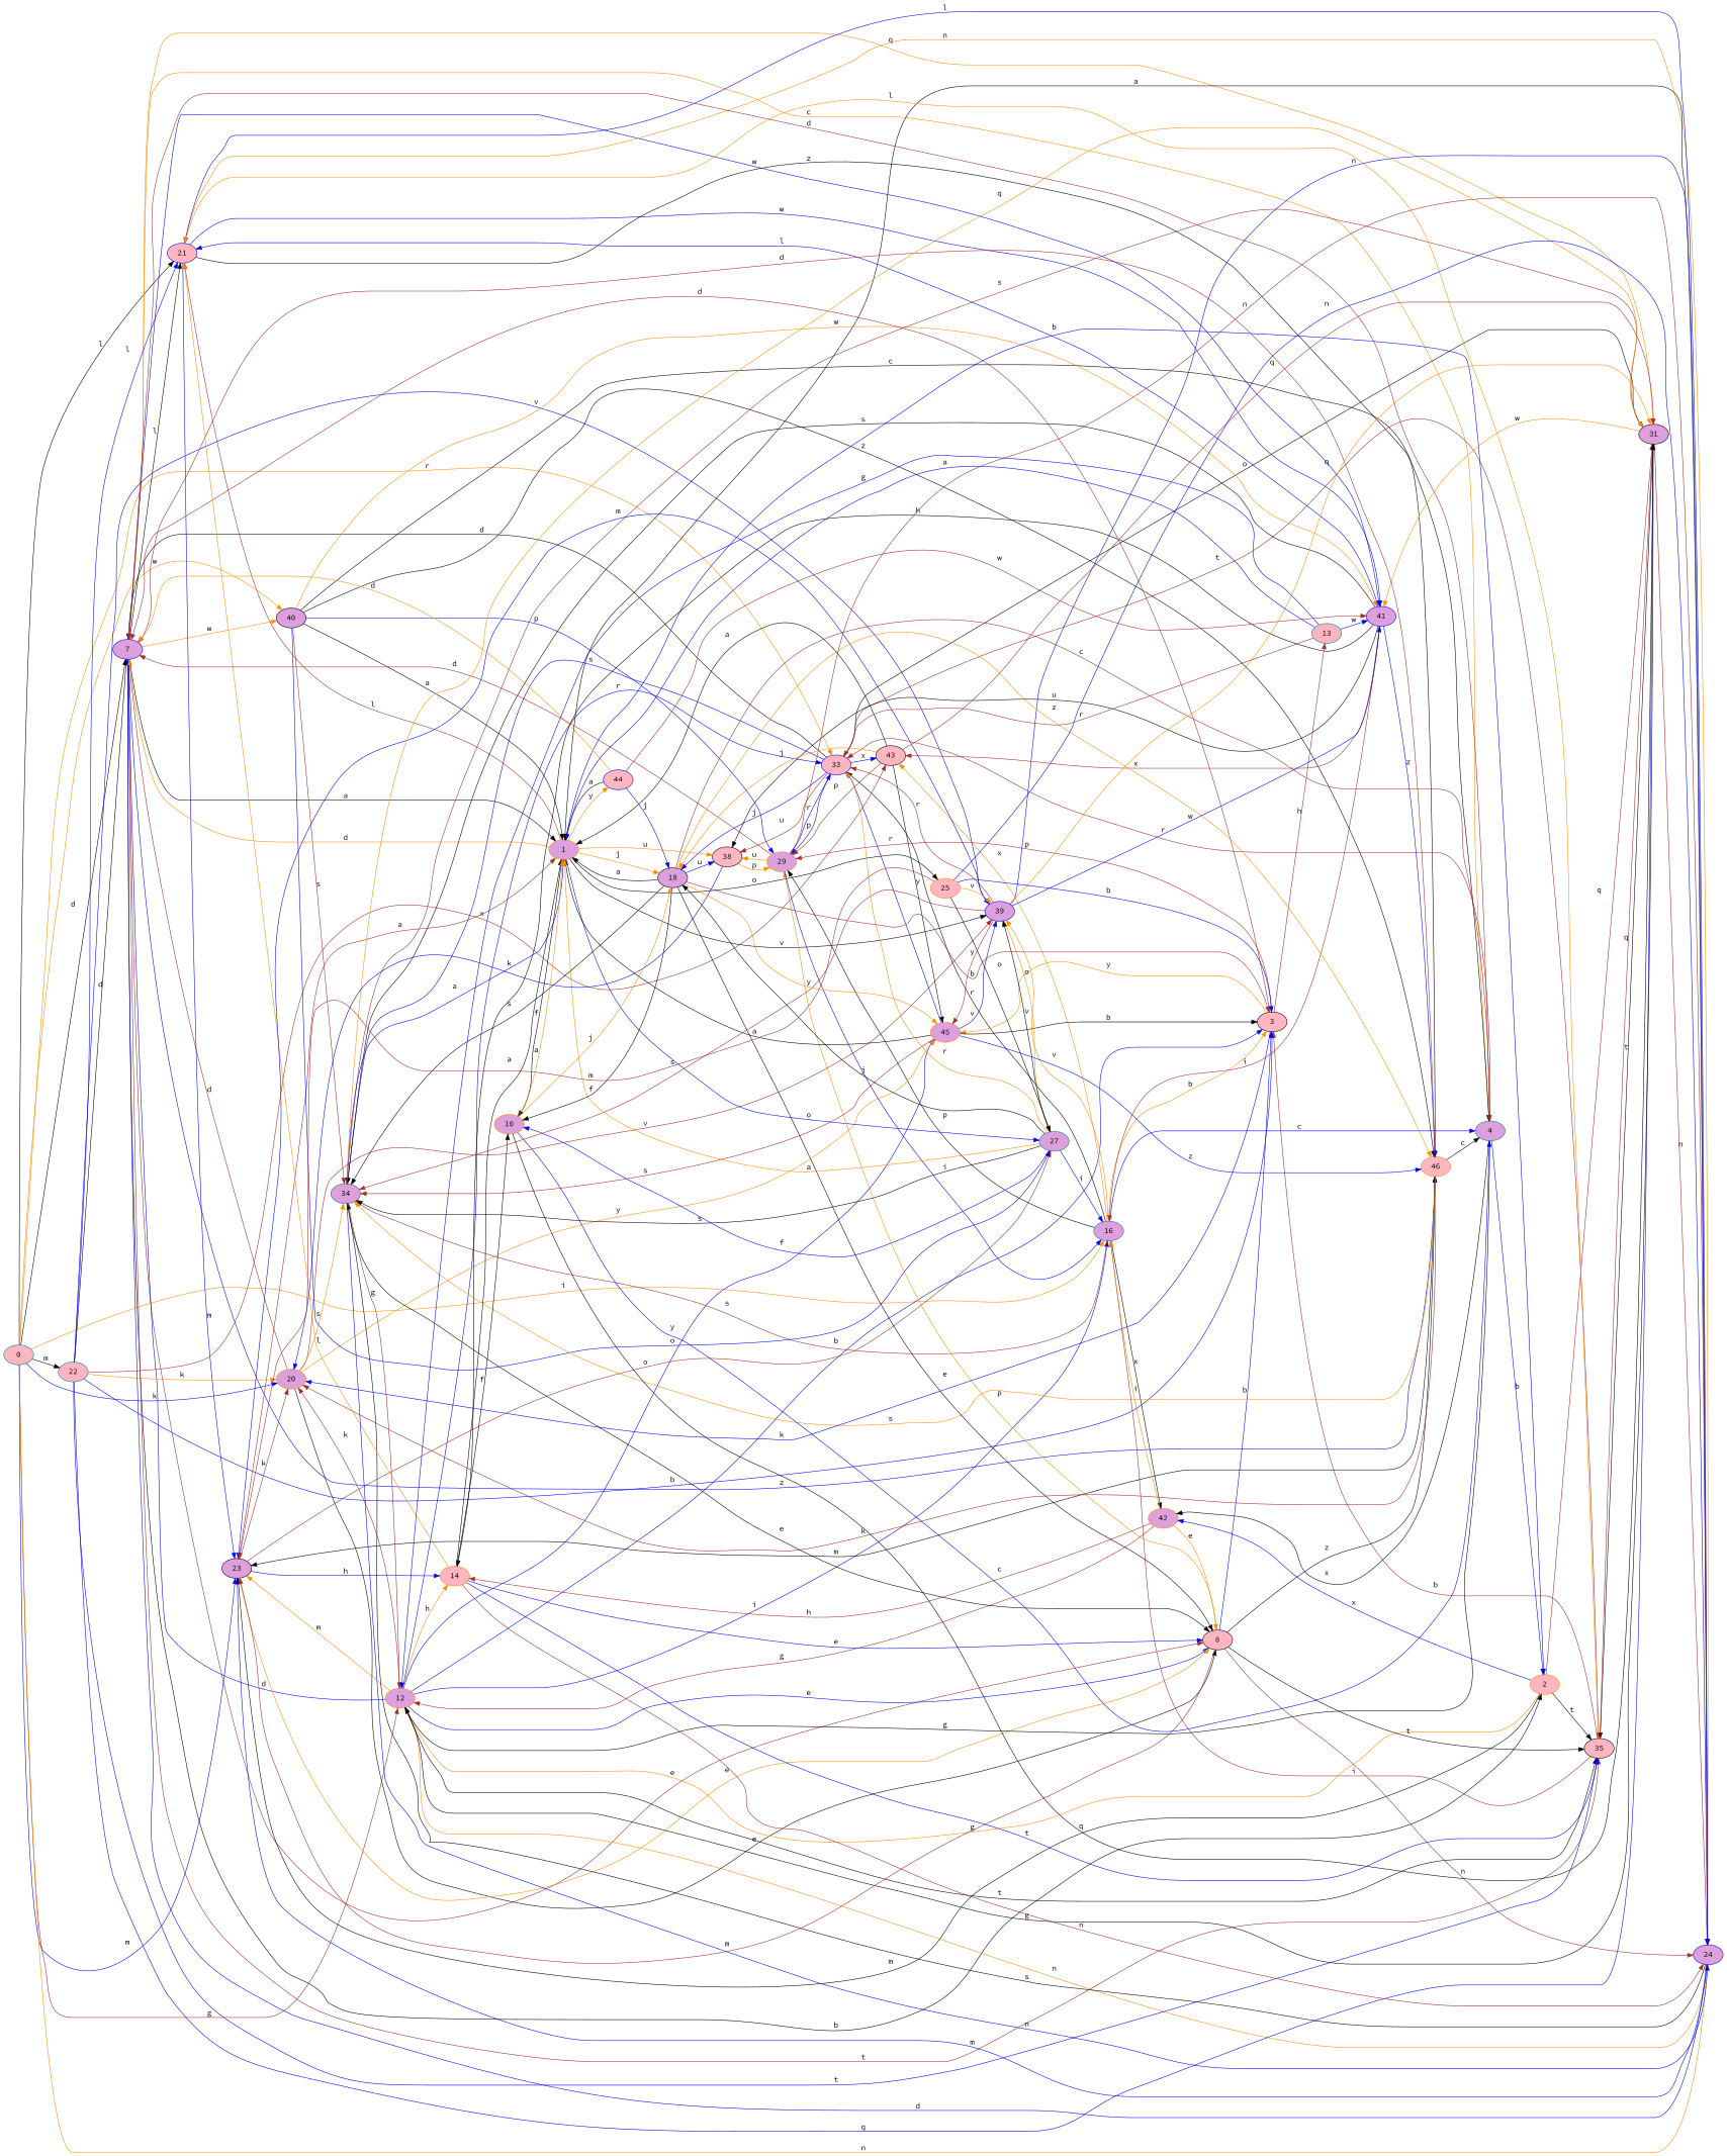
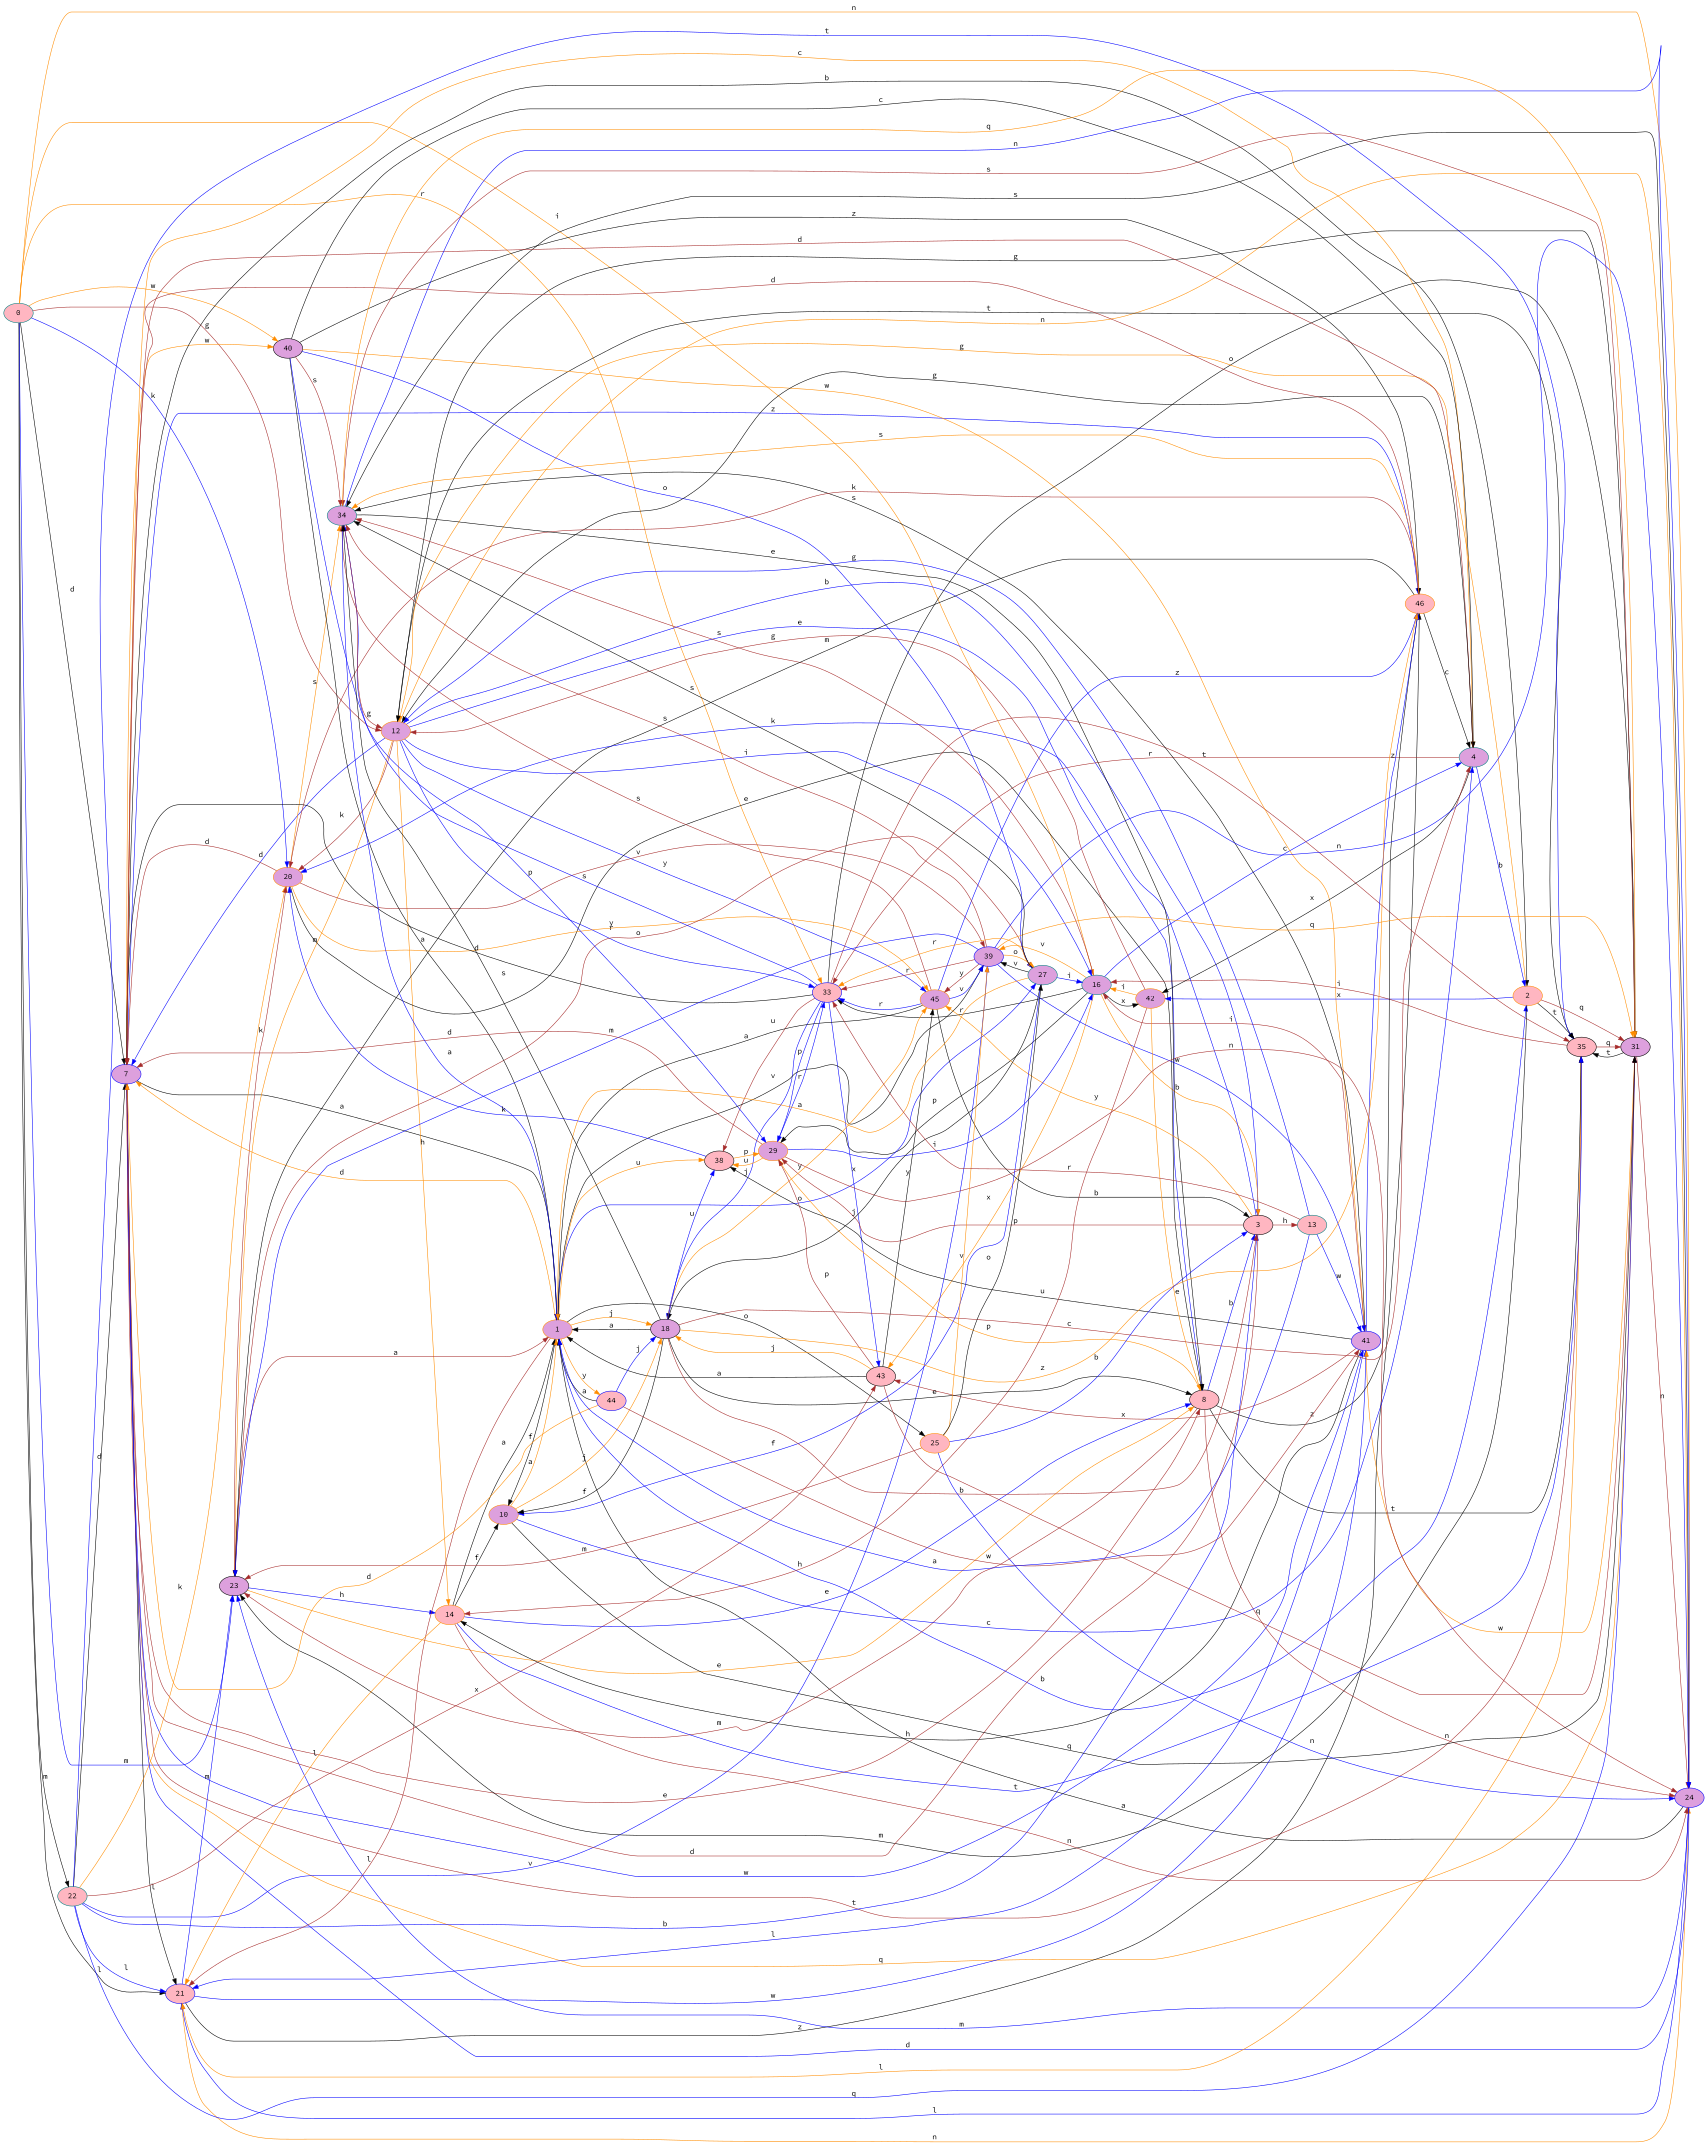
  strict digraph {
    fontname="Source Code Pro"
    rankdir=LR
    node [color=darkorange fillcolor=plum fontname="Source Code Pro" style=filled]
    edge [color=blue fontname="Source Code Pro"]
    0 [color=teal fillcolor=lightpink]
    7 [color=blue]
    12
    16 [color=teal]
    20
    21 [color=blue fillcolor=lightpink]
    22 [color=teal fillcolor=lightpink]
    23 [color=black]
    24 [color=blue]
    33 [color=blue fillcolor=lightpink]
    40 [color=black]
    1
    2 [fillcolor=lightpink]
    31 [color=black]
    35 [color=black fillcolor=lightpink]
    4 [color=teal]
    8 [color=black fillcolor=lightpink]
    41 [color=blue]
    46 [fillcolor=lightpink]
    3 [color=black fillcolor=lightpink]
    45
    14 [fillcolor=lightpink]
    39 [color=blue]
    42
    29
    34 [color=teal]
    43 [color=black fillcolor=lightpink]
    27 [color=teal]
    18 [color=black]
    38 [color=black fillcolor=lightpink]
    10
    25 [fillcolor=lightpink]
    44 [color=blue fillcolor=lightpink]
    13 [color=teal fillcolor=lightpink]
    0 -> 7 [color=black label=d]
    0 -> 12 [color=brown label=g]
    0 -> 16 [color=darkorange label=i]
    0 -> 20 [label=k]
    0 -> 21 [color=black label=l]
    0 -> 22 [color=black label=m]
    0 -> 23 [label=m]
    0 -> 24 [color=darkorange label=n]
    0 -> 33 [color=darkorange label=r]
    0 -> 40 [color=darkorange label=w]
    7 -> 21 [color=black label=l]
    7 -> 40 [color=darkorange label=w]
    7 -> 1 [color=black label=a]
    7 -> 2 [color=black label=b]
    7 -> 31 [color=darkorange label=q]
    7 -> 35 [color=brown label=t]
    7 -> 4 [color=darkorange label=c]
    7 -> 8 [color=brown label=e]
    7 -> 41 [label=w]
    7 -> 46 [label=z]
    12 -> 7 [label=d]
    12 -> 16 [label=i]
    12 -> 20 [color=brown label=k]
    12 -> 23 [color=darkorange label=m]
    12 -> 24 [color=darkorange label=n]
    12 -> 33 [label=r]
    12 -> 35 [color=black label=t]
    12 -> 8 [label=e]
    12 -> 3 [label=b]
    12 -> 45 [label=y]
    12 -> 14 [color=darkorange label=h]
    16 -> 33 [color=black label=r]
    16 -> 4 [label=c]
    16 -> 3 [color=darkorange label=b]
    16 -> 39 [color=darkorange label=v]
    16 -> 42 [color=black label=x]
    16 -> 29 [color=black label=p]
    16 -> 34 [color=brown label=s]
    16 -> 43 [color=darkorange label=x]
    20 -> 7 [color=brown label=d]
    20 -> 8 [color=black label=e]
    20 -> 45 [color=darkorange label=y]
    20 -> 39 [color=brown label=v]
    20 -> 34 [color=darkorange label=s]
    21 -> 23 [label=m]
    21 -> 24 [color=darkorange label=n]
    21 -> 41 [label=w]
    21 -> 46 [color=black label=z]
    22 -> 7 [color=black label=d]
    22 -> 20 [color=darkorange label=k]
    22 -> 21 [label=l]
    22 -> 31 [label=q]
    22 -> 35 [label=t]
    22 -> 3 [label=b]
    22 -> 39 [label=v]
    22 -> 43 [color=brown label=x]
    23 -> 20 [color=brown label=k]
    23 -> 1 [color=brown label=a]
    23 -> 8 [color=darkorange label=e]
    23 -> 14 [label=h]
    23 -> 27 [color=brown label=o]
    24 -> 7 [label=d]
    24 -> 21 [label=l]
    24 -> 23 [label=m]
    24 -> 1 [color=black label=a]
    24 -> 34 [color=black label=s]
    33 -> 7 [color=black label=d]
    33 -> 31 [color=black label=o]
    33 -> 35 [color=brown label=t]
    33 -> 29 [label=p]
    33 -> 34 [label=s]
    33 -> 43 [label=x]
    33 -> 18 [label=j]
    33 -> 38 [color=brown label=u]
    40 -> 1 [color=black label=a]
    40 -> 4 [color=black label=c]
    40 -> 41 [color=darkorange label=w]
    40 -> 46 [color=black label=z]
    40 -> 29 [label=p]
    40 -> 34 [color=brown label=s]
    40 -> 27 [label=o]
    1 -> 7 [color=darkorange label=d]
    1 -> 21 [color=brown label=l]
    1 -> 2 [label=b]
    1 -> 39 [color=black label=v]
    1 -> 27 [label=o]
    1 -> 18 [color=darkorange label=j]
    1 -> 38 [color=darkorange label=u]
    1 -> 10 [color=black label=f]
    1 -> 25 [color=black label=o]
    1 -> 44 [color=darkorange label=y]
    2 -> 12 [color=darkorange label=g]
    2 -> 23 [color=black label=m]
    2 -> 31 [color=brown label=q]
    2 -> 35 [color=black label=t]
    2 -> 42 [label=x]
    31 -> 12 [color=black label=g]
    31 -> 24 [color=brown label=n]
    31 -> 35 [color=black label=t]
    31 -> 41 [color=darkorange label=w]
    31 -> 34 [color=brown label=s]
    35 -> 16 [color=brown label=i]
    35 -> 21 [color=darkorange label=l]
    35 -> 31 [color=brown label=q]
-   35 -> 3 [color=brown label=b]
    4 -> 7 [color=brown label=d]
    4 -> 12 [color=black label=g]
    4 -> 33 [color=brown label=r]
    4 -> 2 [label=b]
    4 -> 42 [color=black label=x]
    8 -> 23 [color=brown label=m]
    8 -> 24 [color=brown label=n]
    8 -> 35 [color=black label=t]
    8 -> 46 [color=black label=z]
    8 -> 3 [label=b]
    8 -> 29 [color=darkorange label=p]
    41 -> 16 [color=brown label=i]
    41 -> 21 [label=l]
    41 -> 46 [label=z]
    41 -> 14 [color=black label=h]
    41 -> 34 [color=black label=s]
    41 -> 43 [color=brown label=x]
    41 -> 38 [color=black label=u]
    46 -> 7 [color=brown label=d]
    46 -> 20 [color=brown label=k]
    46 -> 23 [color=black label=m]
    46 -> 4 [color=black label=c]
    46 -> 34 [color=darkorange label=s]
    3 -> 7 [color=brown label=d]
    3 -> 20 [label=k]
    3 -> 45 [color=darkorange label=y]
    3 -> 29 [color=brown label=p]
    3 -> 13 [color=brown label=h]
    45 -> 33 [label=r]
    45 -> 1 [color=black label=a]
    45 -> 46 [label=z]
    45 -> 3 [color=black label=b]
    45 -> 39 [label=v]
    45 -> 34 [color=brown label=s]
    14 -> 21 [color=darkorange label=l]
    14 -> 24 [color=brown label=n]
    14 -> 1 [color=black label=a]
    14 -> 35 [label=t]
    14 -> 8 [label=e]
    14 -> 10 [color=black label=f]
    39 -> 23 [label=m]
    39 -> 24 [label=n]
    39 -> 33 [color=brown label=r]
    39 -> 31 [color=darkorange label=q]
    39 -> 41 [label=w]
    39 -> 45 [color=brown label=y]
    39 -> 34 [color=brown label=s]
    39 -> 27 [color=darkorange label=o]
    42 -> 12 [color=brown label=g]
    42 -> 16 [color=darkorange label=i]
    42 -> 8 [color=darkorange label=e]
    42 -> 14 [color=brown label=h]
    29 -> 7 [color=brown label=d]
    29 -> 16 [label=i]
    29 -> 24 [color=brown label=n]
    29 -> 33 [label=r]
    29 -> 38 [color=darkorange label=u]
    34 -> 12 [color=brown label=g]
    34 -> 24 [label=n]
    34 -> 1 [label=a]
    34 -> 31 [color=darkorange label=q]
    34 -> 8 [color=black label=e]
    43 -> 1 [color=black label=a]
    43 -> 31 [color=brown label=q]
    43 -> 45 [color=black label=y]
    43 -> 29 [color=brown label=p]
    43 -> 18 [color=darkorange label=j]
    27 -> 16 [label=i]
    27 -> 33 [color=darkorange label=r]
    27 -> 1 [color=darkorange label=a]
    27 -> 39 [color=black label=v]
    27 -> 34 [color=black label=s]
    27 -> 18 [color=black label=j]
    27 -> 10 [label=f]
    18 -> 1 [color=black label=a]
    18 -> 4 [color=brown label=c]
    18 -> 8 [color=black label=e]
    18 -> 46 [color=darkorange label=z]
    18 -> 3 [color=brown label=b]
    18 -> 45 [color=darkorange label=y]
    18 -> 34 [color=black label=s]
    18 -> 38 [label=u]
    18 -> 10 [color=black label=f]
    38 -> 20 [label=k]
    38 -> 29 [color=darkorange label=p]
    10 -> 1 [color=darkorange label=a]
    10 -> 31 [color=black label=q]
    10 -> 4 [label=c]
    10 -> 18 [color=darkorange label=j]
    25 -> 23 [color=brown label=m]
    25 -> 24 [label=n]
    25 -> 3 [label=b]
    25 -> 39 [color=darkorange label=v]
    25 -> 27 [color=black label=o]
    44 -> 7 [color=darkorange label=d]
    44 -> 1 [color=black label=a]
    44 -> 41 [color=brown label=w]
    44 -> 18 [label=j]
    13 -> 12 [label=g]
    13 -> 33 [color=brown label=r]
    13 -> 1 [label=a]
    13 -> 41 [label=w]
  }
